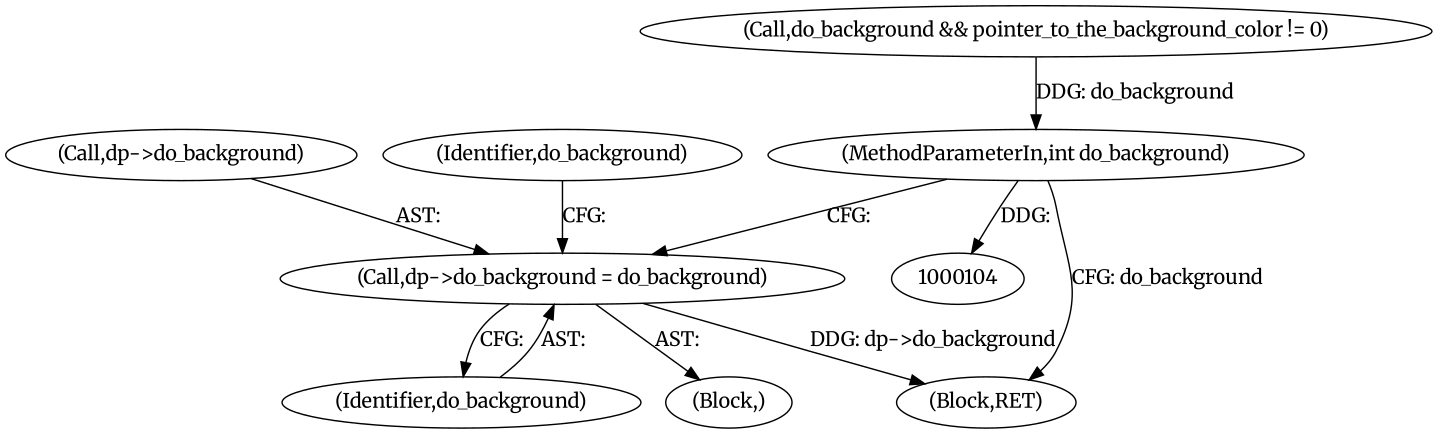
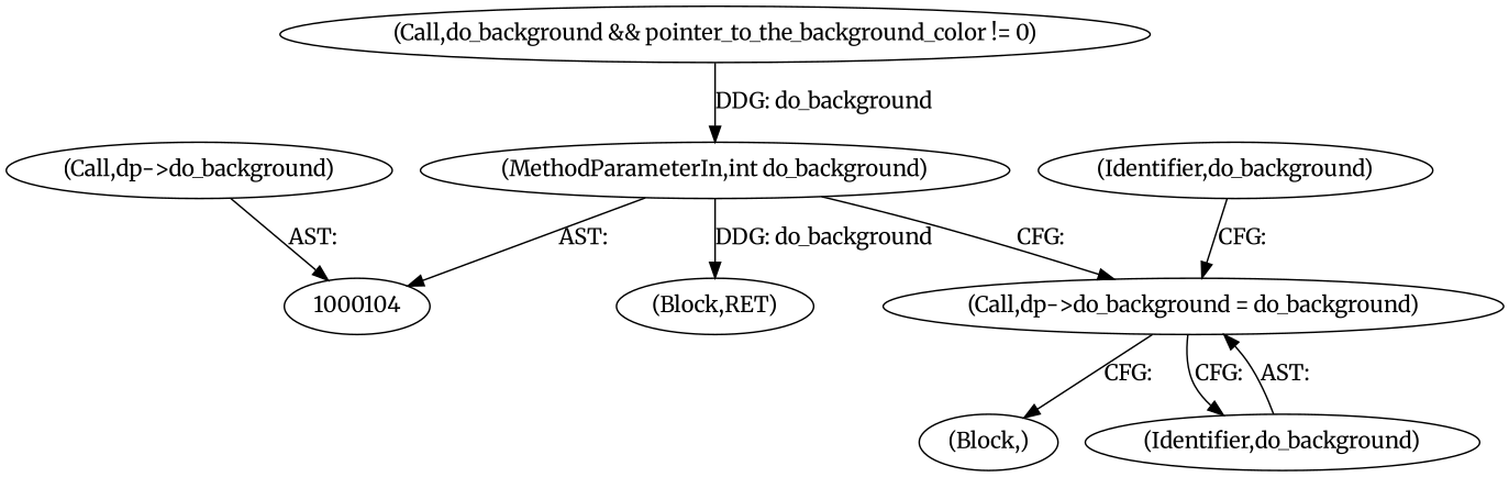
  digraph {
    fontname=Merriweather
    node [fontname=Merriweather]
    edge [fontname=Merriweather]
    n1 [label="(Call,dp->do_background = do_background)"]
    n2 [label="(Block,)"]
    n3 [label="(Identifier,do_background)"]
    n4 [label="(Block,RET)"]
    n5 [label="(MethodParameterIn,int do_background)"]
    1000104
    n7 [label="(Call,do_background && pointer_to_the_background_color != 0)"]
    n8 [label="(Call,dp->do_background)"]
    n9 [label="(Identifier,do_background)"]
-   n1 -> n2 [label="AST: "]
+   n1 -> n2 [label="CFG: "]
    n1 -> n3 [label="CFG: "]
-   n1 -> n4 [label="DDG: dp->do_background"]
    n3 -> n1 [label="AST: "]
    n5 -> n1 [label="CFG: "]
-   n5 -> n4 [label="CFG: do_background"]
-   n5 -> 1000104 [label="DDG: "]
+   n5 -> n4 [label="DDG: do_background"]
+   n5 -> 1000104 [label="AST: "]
    n7 -> n5 [label="DDG: do_background"]
-   n8 -> n1 [label="AST: "]
+   n8 -> 1000104 [label="AST: "]
    n9 -> n1 [label="CFG: "]
  }
